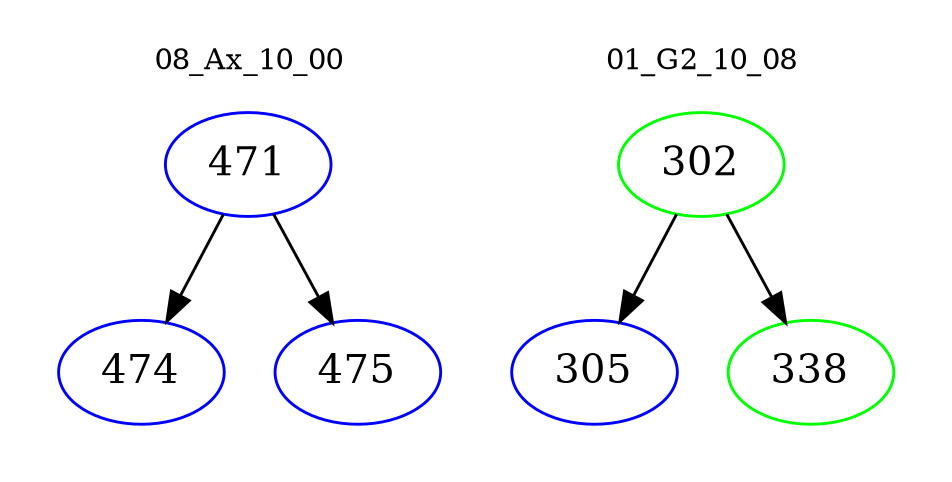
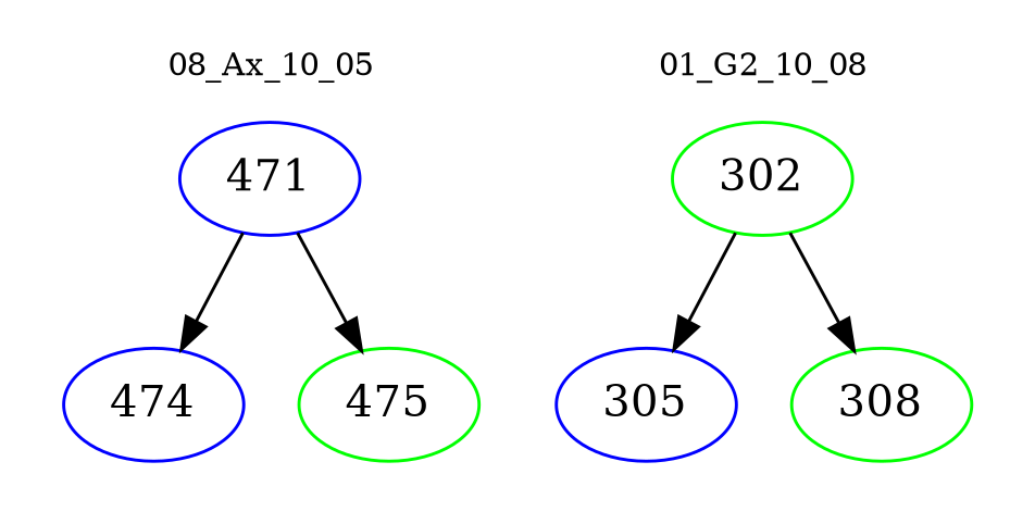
  digraph {
    node [color=blue]
    edge [color=black]
    n1 [label=471]
    n2 [label=474]
-   n3 [label=475]
+   n3 [color=green label=475]
    n4 [color=green label=302]
    n5 [label=305]
-   n6 [color=green label=338]
+   n6 [color=green label=308]
    subgraph cluster_1 {
      color=white
      fontsize=10
-     label="08_Ax_10_00"
+     label="08_Ax_10_05"
      n1
      n2
      n3
    }
    subgraph cluster_2 {
      color=white
      fontsize=10
      label="01_G2_10_08"
      n4
      n5
      n6
    }
    n1 -> n2
    n1 -> n3
    n4 -> n5
    n4 -> n6
  }
